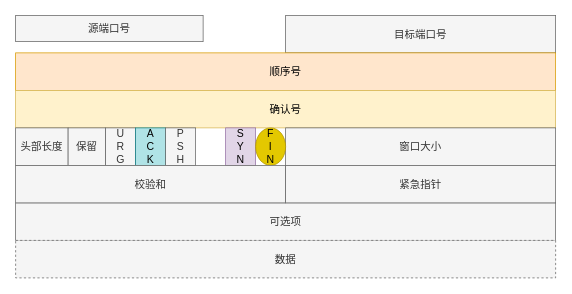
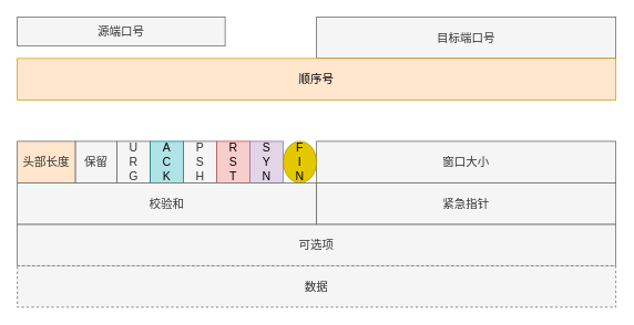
  <mxCell id="0" />
  <mxCell id="1" parent="0" />
  <mxCell id="2" value="源端口号" style="rounded=0;whiteSpace=wrap;html=1;fontSize=14;fillColor=#f5f5f5;strokeColor=#666666;fontColor=#333333;" parent="1" vertex="1"><mxGeometry x="20" y="20" width="250" height="35" as="geometry" /></mxCell>
  <mxCell id="3" value="目标端口号" style="rounded=0;whiteSpace=wrap;html=1;fontSize=14;fillColor=#f5f5f5;strokeColor=#666666;fontColor=#333333;" parent="1" vertex="1"><mxGeometry x="380" y="20" width="360" height="50" as="geometry" /></mxCell>
  <mxCell id="4" value="顺序号" style="rounded=0;whiteSpace=wrap;html=1;fontSize=14;fillColor=#ffe6cc;strokeColor=#d79b00;" parent="1" vertex="1"><mxGeometry x="20" y="70" width="720" height="50" as="geometry" /></mxCell>
- <mxCell id="5" value="确认号" style="rounded=0;whiteSpace=wrap;html=1;fontSize=14;fillColor=#fff2cc;strokeColor=#d6b656;" parent="1" vertex="1"><mxGeometry x="20" y="120" width="720" height="50" as="geometry" /></mxCell>
  <mxCell id="6" value="窗口大小" style="rounded=0;whiteSpace=wrap;html=1;fontSize=14;fillColor=#f5f5f5;strokeColor=#666666;fontColor=#333333;" parent="1" vertex="1"><mxGeometry x="380" y="170" width="360" height="50" as="geometry" /></mxCell>
- <mxCell id="7" value="头部长度" style="rounded=0;whiteSpace=wrap;html=1;fontSize=14;fillColor=#f5f5f5;strokeColor=#666666;fontColor=#333333;" parent="1" vertex="1"><mxGeometry x="20" y="170" width="70" height="50" as="geometry" /></mxCell>
+ <mxCell id="7" value="头部长度" style="rounded=0;whiteSpace=wrap;html=1;fontSize=14;fillColor=#ffe6cc;strokeColor=#666666;fontColor=#333333;" parent="1" vertex="1"><mxGeometry x="20" y="170" width="70" height="50" as="geometry" /></mxCell>
  <mxCell id="8" value="保留" style="rounded=0;whiteSpace=wrap;html=1;fontSize=14;fillColor=#f5f5f5;strokeColor=#666666;fontColor=#333333;" parent="1" vertex="1"><mxGeometry x="90" y="170" width="50" height="50" as="geometry" /></mxCell>
  <mxCell id="9" value="U&lt;div style=&quot;font-size: 14px;&quot;&gt;R&lt;/div&gt;&lt;div style=&quot;font-size: 14px;&quot;&gt;G&lt;/div&gt;" style="rounded=0;whiteSpace=wrap;html=1;fontSize=14;fillColor=#f5f5f5;strokeColor=#666666;fontColor=#333333;" parent="1" vertex="1"><mxGeometry x="140" y="170" width="40" height="50" as="geometry" /></mxCell>
  <mxCell id="10" value="A&lt;div style=&quot;font-size: 14px;&quot;&gt;C&lt;/div&gt;&lt;div style=&quot;font-size: 14px;&quot;&gt;K&lt;/div&gt;" style="rounded=0;whiteSpace=wrap;html=1;fontSize=14;fillColor=#b0e3e6;strokeColor=#0e8088;" parent="1" vertex="1"><mxGeometry x="180" y="170" width="40" height="50" as="geometry" /></mxCell>
  <mxCell id="11" value="P&lt;div style=&quot;font-size: 14px;&quot;&gt;S&lt;/div&gt;&lt;div style=&quot;font-size: 14px;&quot;&gt;H&lt;/div&gt;" style="rounded=0;whiteSpace=wrap;html=1;fontSize=14;fillColor=#f5f5f5;strokeColor=#666666;fontColor=#333333;" parent="1" vertex="1"><mxGeometry x="220" y="170" width="40" height="50" as="geometry" /></mxCell>
+ <mxCell id="12" value="R&lt;div style=&quot;font-size: 14px;&quot;&gt;S&lt;/div&gt;&lt;div style=&quot;font-size: 14px;&quot;&gt;T&lt;/div&gt;" style="rounded=0;whiteSpace=wrap;html=1;fontSize=14;fillColor=#f8cecc;strokeColor=#b85450;" parent="1" vertex="1"><mxGeometry x="260" y="170" width="40" height="50" as="geometry" /></mxCell>
  <mxCell id="13" value="S&lt;div style=&quot;font-size: 14px;&quot;&gt;Y&lt;/div&gt;&lt;div style=&quot;font-size: 14px;&quot;&gt;N&lt;/div&gt;" style="rounded=0;whiteSpace=wrap;html=1;fontSize=14;fillColor=#e1d5e7;strokeColor=#9673a6;" parent="1" vertex="1"><mxGeometry x="300" y="170" width="40" height="50" as="geometry" /></mxCell>
  <mxCell id="14" value="F&lt;div style=&quot;font-size: 14px;&quot;&gt;I&lt;/div&gt;&lt;div style=&quot;font-size: 14px;&quot;&gt;N&lt;/div&gt;" style="ellipse;whiteSpace=wrap;html=1;fontSize=14;fillColor=#e3c800;strokeColor=#B09500;fontColor=#000000;" parent="1" vertex="1"><mxGeometry x="340" y="170" width="40" height="50" as="geometry" /></mxCell>
  <mxCell id="15" value="可选项" style="rounded=0;whiteSpace=wrap;html=1;fontSize=14;fillColor=#f5f5f5;fontColor=#333333;strokeColor=#666666;" parent="1" vertex="1"><mxGeometry x="20" y="270" width="720" height="50" as="geometry" /></mxCell>
  <mxCell id="16" value="数据" style="rounded=0;whiteSpace=wrap;html=1;fontSize=14;fillColor=#f5f5f5;fontColor=#333333;strokeColor=#666666;dashed=1;" parent="1" vertex="1"><mxGeometry x="20" y="320" width="720" height="50" as="geometry" /></mxCell>
  <mxCell id="17" value="校验和" style="rounded=0;whiteSpace=wrap;html=1;fontSize=14;fillColor=#f5f5f5;fontColor=#333333;strokeColor=#666666;" parent="1" vertex="1"><mxGeometry x="20" y="220" width="360" height="50" as="geometry" /></mxCell>
  <mxCell id="18" value="紧急指针" style="rounded=0;whiteSpace=wrap;html=1;fontSize=14;fillColor=#f5f5f5;fontColor=#333333;strokeColor=#666666;" parent="1" vertex="1"><mxGeometry x="380" y="220" width="360" height="50" as="geometry" /></mxCell>
